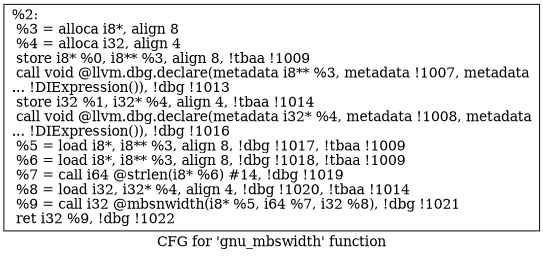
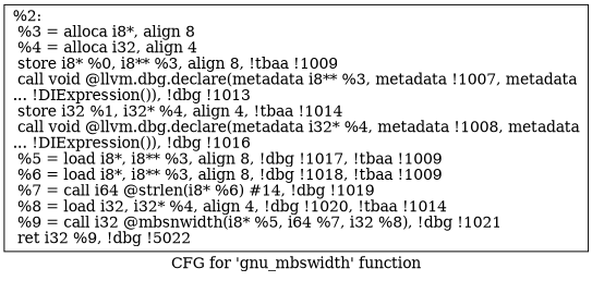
  digraph {
    label="CFG for 'gnu_mbswidth' function"
-   n1 [label="{%2:\l  %3 = alloca i8*, align 8\l  %4 = alloca i32, align 4\l  store i8* %0, i8** %3, align 8, !tbaa !1009\l  call void @llvm.dbg.declare(metadata i8** %3, metadata !1007, metadata\l... !DIExpression()), !dbg !1013\l  store i32 %1, i32* %4, align 4, !tbaa !1014\l  call void @llvm.dbg.declare(metadata i32* %4, metadata !1008, metadata\l... !DIExpression()), !dbg !1016\l  %5 = load i8*, i8** %3, align 8, !dbg !1017, !tbaa !1009\l  %6 = load i8*, i8** %3, align 8, !dbg !1018, !tbaa !1009\l  %7 = call i64 @strlen(i8* %6) #14, !dbg !1019\l  %8 = load i32, i32* %4, align 4, !dbg !1020, !tbaa !1014\l  %9 = call i32 @mbsnwidth(i8* %5, i64 %7, i32 %8), !dbg !1021\l  ret i32 %9, !dbg !1022\l}" shape=record]
+   n1 [label="{%2:\l  %3 = alloca i8*, align 8\l  %4 = alloca i32, align 4\l  store i8* %0, i8** %3, align 8, !tbaa !1009\l  call void @llvm.dbg.declare(metadata i8** %3, metadata !1007, metadata\l... !DIExpression()), !dbg !1013\l  store i32 %1, i32* %4, align 4, !tbaa !1014\l  call void @llvm.dbg.declare(metadata i32* %4, metadata !1008, metadata\l... !DIExpression()), !dbg !1016\l  %5 = load i8*, i8** %3, align 8, !dbg !1017, !tbaa !1009\l  %6 = load i8*, i8** %3, align 8, !dbg !1018, !tbaa !1009\l  %7 = call i64 @strlen(i8* %6) #14, !dbg !1019\l  %8 = load i32, i32* %4, align 4, !dbg !1020, !tbaa !1014\l  %9 = call i32 @mbsnwidth(i8* %5, i64 %7, i32 %8), !dbg !1021\l  ret i32 %9, !dbg !5022\l}" shape=record]
  }
